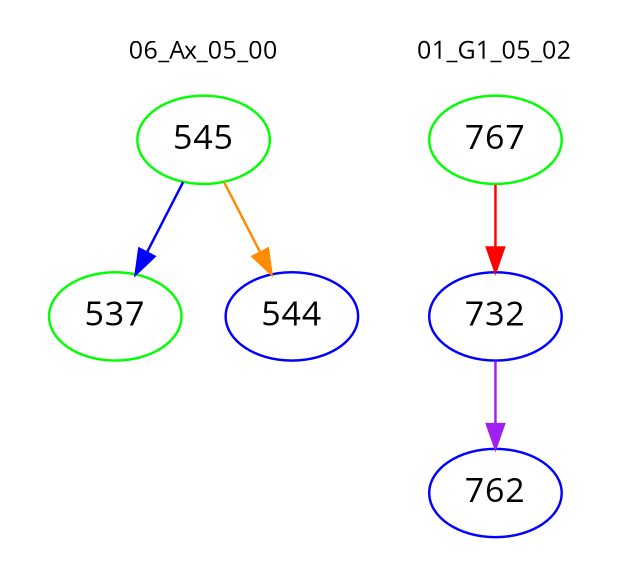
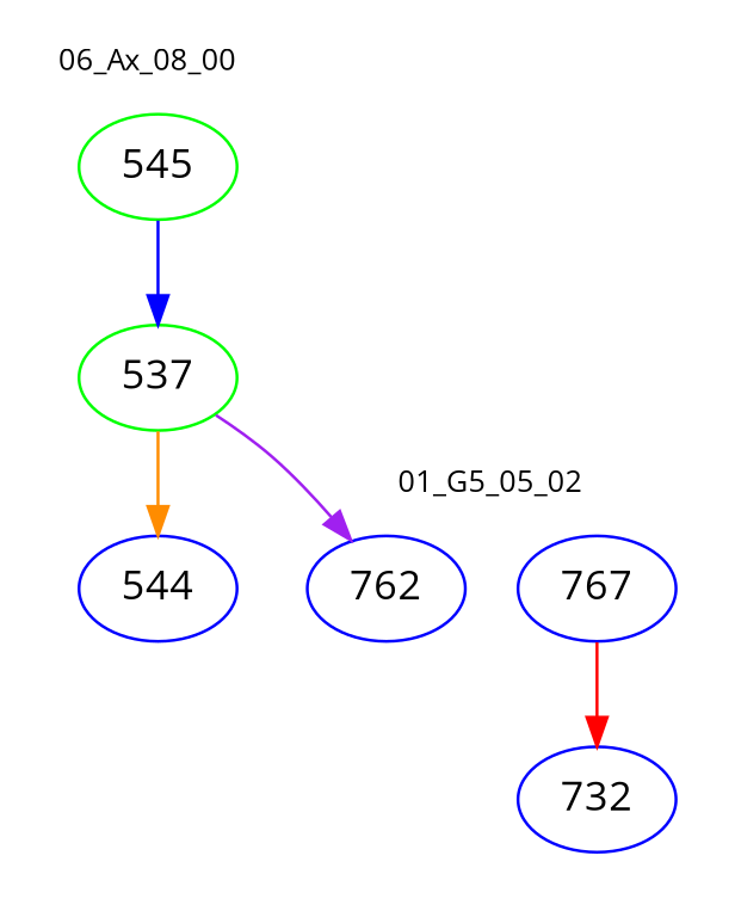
  digraph {
    fontname="Open Sans"
    node [color=green fontname="Open Sans"]
    edge [fontname="Open Sans"]
    n1 [label=545]
    n2 [label=537]
    n3 [color=blue label=544]
-   n4 [label=767]
+   n4 [color=blue label=767]
    n5 [color=blue label=732]
    n6 [color=blue label=762]
    subgraph cluster_1 {
      color=white
      fontsize=10
-     label="06_Ax_05_00"
+     label="06_Ax_08_00"
      n1
      n2
      n3
    }
    subgraph cluster_2 {
      color=white
      fontsize=10
-     label="01_G1_05_02"
+     label="01_G5_05_02"
      n4
      n5
      n6
    }
    n1 -> n2 [color=blue]
-   n1 -> n3 [color=darkorange]
+   n2 -> n3 [color=darkorange]
    n4 -> n5 [color=red]
-   n5 -> n6 [color=purple]
+   n2 -> n6 [color=purple]
  }
